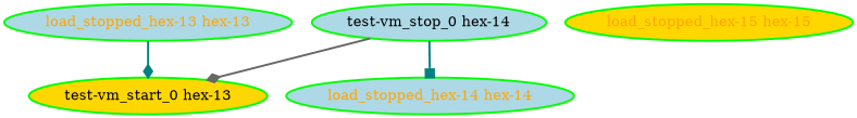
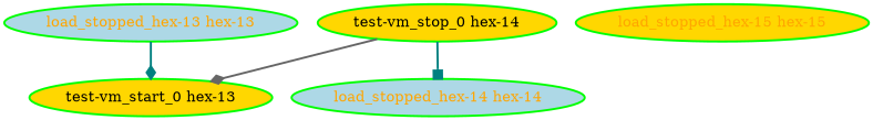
  digraph {
    node [color=green fontcolor=orange style="bold,filled" fillcolor=lightblue]
    edge [style=bold color=teal arrowhead=diamond]
    "load_stopped_hex-13 hex-13"
    "test-vm_start_0 hex-13" [fontcolor=black fillcolor=gold]
    "load_stopped_hex-14 hex-14"
    "load_stopped_hex-15 hex-15" [fillcolor=gold]
-   "test-vm_stop_0 hex-14" [fontcolor=black]
+   "test-vm_stop_0 hex-14" [fontcolor=black fillcolor=gold]
    "load_stopped_hex-13 hex-13" -> "test-vm_start_0 hex-13"
    "test-vm_stop_0 hex-14" -> "test-vm_start_0 hex-13" [color=gray40]
    "test-vm_stop_0 hex-14" -> "load_stopped_hex-14 hex-14" [arrowhead=box]
  }
